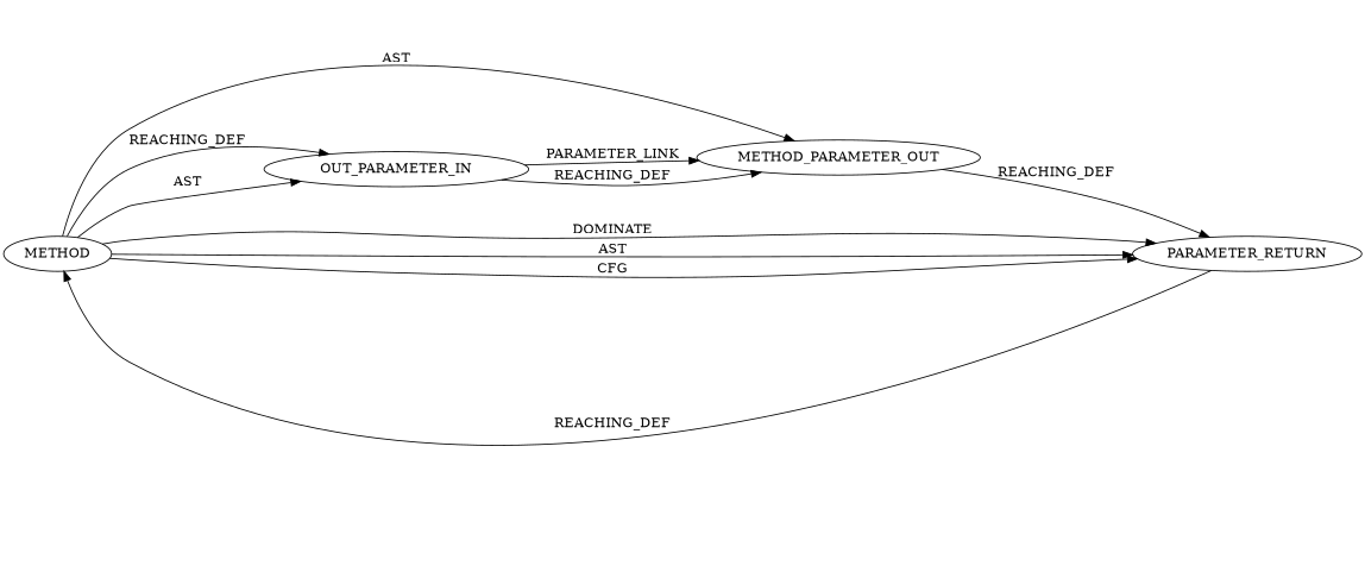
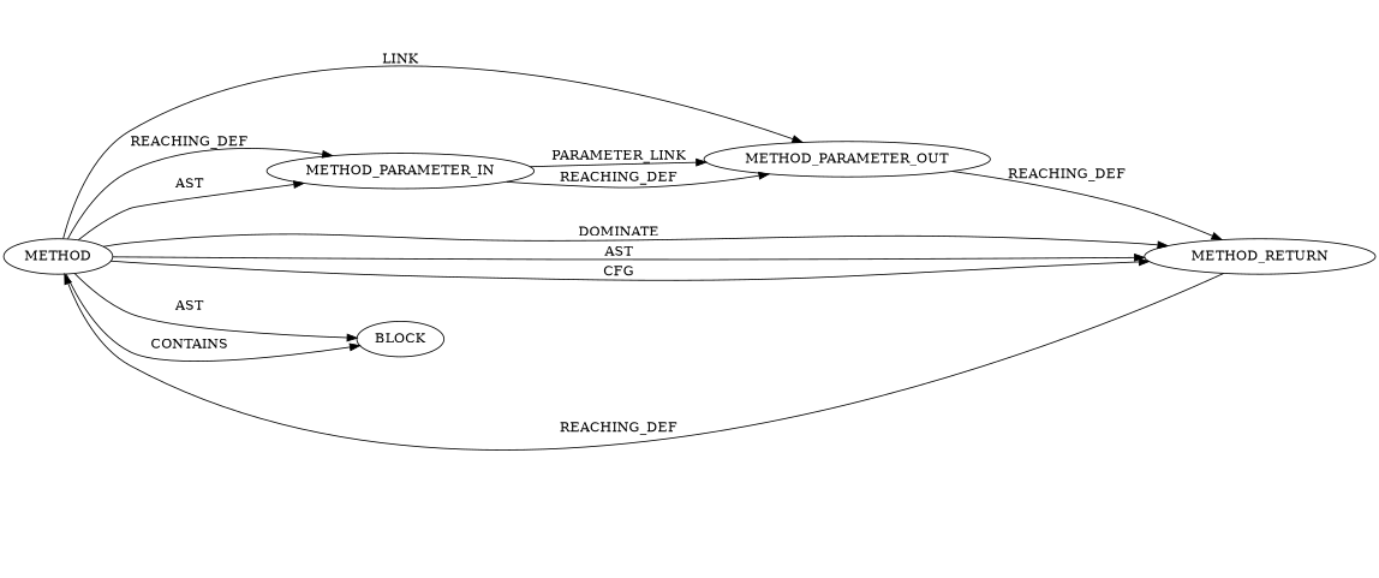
  digraph {
    rankdir=LR
    node [CODE="<empty>" ORDER=1 EVALUATION_STRATEGY=BY_VALUE TYPE_FULL_NAME=ANY]
    n1 [AST_PARENT_FULL_NAME="<global>" AST_PARENT_TYPE=NAMESPACE_BLOCK FILENAME="<empty>" FULL_NAME=sg_page IS_EXTERNAL=true NAME=sg_page ORDER=0 label=METHOD EVALUATION_STRATEGY="" TYPE_FULL_NAME=""]
    n2 [CODE=p1 INDEX=1 IS_VARIADIC=false NAME=p1 label=METHOD_PARAMETER_OUT]
-   n3 [CODE=p1 INDEX=1 IS_VARIADIC=false NAME=p1 label=OUT_PARAMETER_IN]
-   n4 [CODE=RET ORDER=2 label=PARAMETER_RETURN]
-   n1 -> n2 [label=AST]
+   n3 [CODE=p1 INDEX=1 IS_VARIADIC=false NAME=p1 label=METHOD_PARAMETER_IN]
+   n4 [CODE=RET ORDER=2 label=METHOD_RETURN]
+   n5 [ARGUMENT_INDEX=1 label=BLOCK EVALUATION_STRATEGY=""]
+   n1 -> n2 [label=LINK]
    n1 -> n3 [label=REACHING_DEF]
    n1 -> n3 [label=AST]
    n1 -> n4 [label=DOMINATE]
    n1 -> n4 [label=AST]
    n1 -> n4 [label=CFG]
+   n1 -> n5 [label=AST]
+   n1 -> n5 [label=CONTAINS]
    n2 -> n4 [VARIABLE=p1 label=REACHING_DEF]
    n3 -> n2 [label=PARAMETER_LINK]
    n3 -> n2 [VARIABLE=p1 label=REACHING_DEF]
    n4 -> n1 [label=REACHING_DEF]
  }
